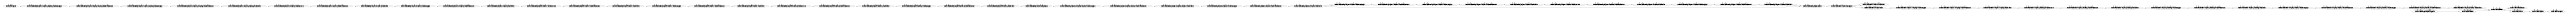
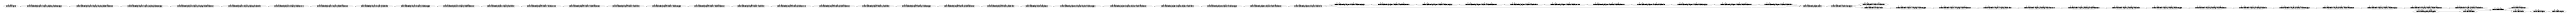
  digraph {
    rankdir=LR
    "root_a_2/tail_a/input_0"
    "root_a_0/backbone_b_5/body_a_10/body_a_16/body_b_26/block_e/conv3x3_0"
    "root_a_0/backbone_b_5/body_a_10/body_a_16/body_b_26/block_e/batch_norm_0"
    "root_a_0/backbone_b_5/body_a_10/body_a_16/body_b_26/block_e/conv3x3_1"
    "root_a_0/backbone_b_5/body_a_10/body_a_16/body_b_26/block_e/batch_norm_1"
    "root_a_0/backbone_b_5/body_a_10/body_a_16/body_b_26/block_e/relu_0"
    "root_a_0/backbone_b_5/body_a_10/body_a_15/block_f/conv1x1_0"
    "root_a_0/backbone_b_5/body_a_10/body_a_15/block_f/batch_norm_0"
    "root_a_0/backbone_b_5/body_a_10/body_a_15/block_f/relu_0"
    "root_a_0/backbone_b_5/body_a_10/body_a_15/block_f/conv3x3_0"
    "root_a_0/backbone_b_5/body_a_10/body_a_15/block_f/batch_norm_1"
    "root_a_0/backbone_b_5/body_a_10/body_a_15/block_f/relu_1"
    "root_a_0/backbone_b_5/body_a_9/block_a_17/block_f/conv1x1_0"
    "root_a_0/backbone_b_5/body_a_9/block_a_17/block_f/batch_norm_0"
    "root_a_0/backbone_b_5/body_a_9/block_a_17/block_f/relu_0"
    "root_a_0/backbone_b_5/body_a_9/block_a_17/block_f/conv3x3_0"
    "root_a_0/backbone_b_5/body_a_9/block_a_17/block_f/batch_norm_1"
    "root_a_0/backbone_b_5/body_a_9/block_a_17/block_f/relu_1"
    "root_a_0/backbone_b_5/body_a_9/block_a_18/block_f/conv1x1_0"
    "root_a_0/backbone_b_5/body_a_9/block_a_18/block_f/batch_norm_0"
    "root_a_0/backbone_b_5/body_a_9/block_a_18/block_f/relu_0"
    "root_a_0/backbone_b_5/body_a_9/block_a_18/block_f/conv3x3_0"
    "root_a_0/backbone_b_5/body_a_9/block_a_18/block_f/batch_norm_1"
    "root_a_0/backbone_b_5/body_a_9/block_a_18/block_f/relu_1"
    "root_a_0/backbone_b_3/blocksr_a/maxpool2x2_0"
    "root_a_0/backbone_b_6/body_e_12/body_a_22/body_b_27/block_b/conv3x3_0"
    "root_a_0/backbone_b_6/body_e_12/body_a_22/body_b_27/block_b/batch_norm_0"
    "root_a_0/backbone_b_6/body_e_12/body_a_22/body_b_27/block_b/relu_0"
    "root_a_0/backbone_b_6/body_e_12/body_a_21/block_b/conv3x3_0"
    "root_a_0/backbone_b_6/body_e_12/body_a_21/block_b/batch_norm_0"
    "root_a_0/backbone_b_6/body_e_12/body_a_21/block_b/relu_0"
    "root_a_0/backbone_b_6/body_e_11/block_a_19/block_e/conv3x3_0"
    "root_a_0/backbone_b_6/body_e/concat_0"
    "root_a_0/backbone_b_6/body_e_11/block_a_19/block_e/batch_norm_0"
    "root_a_0/backbone_b_4/blocksr_b/conv3x3s_0"
    "root_a_0/backbone_b_6/body_e_11/block_a_19/block_e/conv3x3_1"
    "root_a_0/backbone_b_6/body_e_11/block_a_19/block_e/batch_norm_1"
    "root_a_0/backbone_b_6/body_e_11/block_a_19/block_e/relu_0"
    "root_a_0/backbone_b_6/body_e_11/block_a_20/block_f/conv1x1_0"
    "root_a_0/backbone_b_6/body_e_11/block_a_20/block_f/batch_norm_0"
    "root_a_0/backbone_b_6/body_e_11/block_a_20/block_f/relu_0"
    "root_a_0/backbone_b_6/body_e_11/block_a_20/block_f/conv3x3_0"
    "root_a_0/backbone_b_6/body_e_11/block_a_20/block_f/batch_norm_1"
    "root_a_0/backbone_b_6/body_e_11/block_a_20/block_f/relu_1"
    "root_a_0/backbone_b_4/blocksr_b/batch_norm_0"
    "root_a_0/backbone_b_4/blocksr_b/relu_0"
    "root_a_0/backbone_b_7/body_a_14/body_b_25/block_b/conv3x3_0"
    "root_a_0/backbone_b_7/body_a_14/body_b_25/block_b/batch_norm_0"
    "root_a_0/backbone_b_7/body_a_14/body_b_25/block_b/relu_0"
-   "root_a_0/backbone_b_7/body_a_13/block_a_23/block_f/conv1x1_0"
+   "root_a_0/backbone_b_7/body_a_13/block_a_23/block_f/conv1x1_0" [label="root_a_0/backbone_b_7/body_a_13/block_a_23/blocksr_f/conv1x1_0"]
    "root_a_0/backbone_b_7/body_a_13/block_a_23/block_f/batch_norm_0"
    "root_a_0/backbone_b_7/body_a_13/block_a_23/block_f/relu_0"
    "root_a_0/backbone_b_7/body_a_13/block_a_23/block_f/conv3x3_0"
    "root_a_0/backbone_b_7/body_a_13/block_a_23/block_f/batch_norm_1"
    "root_a_0/backbone_b_7/body_a_13/block_a_23/block_f/relu_1"
    "root_a_0/backbone_b_7/body_a_13/block_a_24/block_e/conv3x3_0"
    "root_a_0/backbone_b_7/body_a_13/block_a_24/block_e/batch_norm_0"
    "root_a_0/backbone_b_7/body_a_13/block_a_24/block_e/conv3x3_1"
    "root_a_0/backbone_b_7/body_a_13/block_a_24/block_e/batch_norm_1"
    "root_a_0/backbone_b_7/body_a_13/block_a_24/block_e/relu_0"
    "root_a_1/head_b/affine_0"
    "root_a_1/head_b_8/pool_b/globalavgpool_0"
    "root_a_1/head_b/flatten_0"
    "root_a_1/head_b/batch_norm_0"
    "root_a_1/head_b/relu_0"
    "root_a_1/head_b/logits_0"
    "root_a_1/head_b/output_0"
    "root_a_2/tail_a/input_0" -> "root_a_0/backbone_b_5/body_a_10/body_a_16/body_b_26/block_e/conv3x3_0"
    "root_a_0/backbone_b_5/body_a_10/body_a_16/body_b_26/block_e/conv3x3_0" -> "root_a_0/backbone_b_5/body_a_10/body_a_16/body_b_26/block_e/batch_norm_0"
    "root_a_0/backbone_b_5/body_a_10/body_a_16/body_b_26/block_e/batch_norm_0" -> "root_a_0/backbone_b_5/body_a_10/body_a_16/body_b_26/block_e/conv3x3_1"
    "root_a_0/backbone_b_5/body_a_10/body_a_16/body_b_26/block_e/conv3x3_1" -> "root_a_0/backbone_b_5/body_a_10/body_a_16/body_b_26/block_e/batch_norm_1"
    "root_a_0/backbone_b_5/body_a_10/body_a_16/body_b_26/block_e/batch_norm_1" -> "root_a_0/backbone_b_5/body_a_10/body_a_16/body_b_26/block_e/relu_0"
    "root_a_0/backbone_b_5/body_a_10/body_a_16/body_b_26/block_e/relu_0" -> "root_a_0/backbone_b_5/body_a_10/body_a_15/block_f/conv1x1_0"
    "root_a_0/backbone_b_5/body_a_10/body_a_15/block_f/conv1x1_0" -> "root_a_0/backbone_b_5/body_a_10/body_a_15/block_f/batch_norm_0"
    "root_a_0/backbone_b_5/body_a_10/body_a_15/block_f/batch_norm_0" -> "root_a_0/backbone_b_5/body_a_10/body_a_15/block_f/relu_0"
    "root_a_0/backbone_b_5/body_a_10/body_a_15/block_f/relu_0" -> "root_a_0/backbone_b_5/body_a_10/body_a_15/block_f/conv3x3_0"
    "root_a_0/backbone_b_5/body_a_10/body_a_15/block_f/conv3x3_0" -> "root_a_0/backbone_b_5/body_a_10/body_a_15/block_f/batch_norm_1"
    "root_a_0/backbone_b_5/body_a_10/body_a_15/block_f/batch_norm_1" -> "root_a_0/backbone_b_5/body_a_10/body_a_15/block_f/relu_1"
    "root_a_0/backbone_b_5/body_a_10/body_a_15/block_f/relu_1" -> "root_a_0/backbone_b_5/body_a_9/block_a_17/block_f/conv1x1_0"
    "root_a_0/backbone_b_5/body_a_9/block_a_17/block_f/conv1x1_0" -> "root_a_0/backbone_b_5/body_a_9/block_a_17/block_f/batch_norm_0"
    "root_a_0/backbone_b_5/body_a_9/block_a_17/block_f/batch_norm_0" -> "root_a_0/backbone_b_5/body_a_9/block_a_17/block_f/relu_0"
    "root_a_0/backbone_b_5/body_a_9/block_a_17/block_f/relu_0" -> "root_a_0/backbone_b_5/body_a_9/block_a_17/block_f/conv3x3_0"
    "root_a_0/backbone_b_5/body_a_9/block_a_17/block_f/conv3x3_0" -> "root_a_0/backbone_b_5/body_a_9/block_a_17/block_f/batch_norm_1"
    "root_a_0/backbone_b_5/body_a_9/block_a_17/block_f/batch_norm_1" -> "root_a_0/backbone_b_5/body_a_9/block_a_17/block_f/relu_1"
    "root_a_0/backbone_b_5/body_a_9/block_a_17/block_f/relu_1" -> "root_a_0/backbone_b_5/body_a_9/block_a_18/block_f/conv1x1_0"
    "root_a_0/backbone_b_5/body_a_9/block_a_18/block_f/conv1x1_0" -> "root_a_0/backbone_b_5/body_a_9/block_a_18/block_f/batch_norm_0"
    "root_a_0/backbone_b_5/body_a_9/block_a_18/block_f/batch_norm_0" -> "root_a_0/backbone_b_5/body_a_9/block_a_18/block_f/relu_0"
    "root_a_0/backbone_b_5/body_a_9/block_a_18/block_f/relu_0" -> "root_a_0/backbone_b_5/body_a_9/block_a_18/block_f/conv3x3_0"
    "root_a_0/backbone_b_5/body_a_9/block_a_18/block_f/conv3x3_0" -> "root_a_0/backbone_b_5/body_a_9/block_a_18/block_f/batch_norm_1"
    "root_a_0/backbone_b_5/body_a_9/block_a_18/block_f/batch_norm_1" -> "root_a_0/backbone_b_5/body_a_9/block_a_18/block_f/relu_1"
    "root_a_0/backbone_b_5/body_a_9/block_a_18/block_f/relu_1" -> "root_a_0/backbone_b_3/blocksr_a/maxpool2x2_0"
    "root_a_0/backbone_b_3/blocksr_a/maxpool2x2_0" -> "root_a_0/backbone_b_6/body_e_12/body_a_22/body_b_27/block_b/conv3x3_0"
    "root_a_0/backbone_b_6/body_e_12/body_a_22/body_b_27/block_b/conv3x3_0" -> "root_a_0/backbone_b_6/body_e_12/body_a_22/body_b_27/block_b/batch_norm_0"
    "root_a_0/backbone_b_6/body_e_12/body_a_22/body_b_27/block_b/batch_norm_0" -> "root_a_0/backbone_b_6/body_e_12/body_a_22/body_b_27/block_b/relu_0"
    "root_a_0/backbone_b_6/body_e_12/body_a_22/body_b_27/block_b/relu_0" -> "root_a_0/backbone_b_6/body_e_12/body_a_21/block_b/conv3x3_0"
    "root_a_0/backbone_b_6/body_e_12/body_a_21/block_b/conv3x3_0" -> "root_a_0/backbone_b_6/body_e_12/body_a_21/block_b/batch_norm_0"
    "root_a_0/backbone_b_6/body_e_12/body_a_21/block_b/batch_norm_0" -> "root_a_0/backbone_b_6/body_e_12/body_a_21/block_b/relu_0"
    "root_a_0/backbone_b_6/body_e_12/body_a_21/block_b/relu_0" -> "root_a_0/backbone_b_6/body_e_11/block_a_19/block_e/conv3x3_0"
    "root_a_0/backbone_b_6/body_e_12/body_a_21/block_b/relu_0" -> "root_a_0/backbone_b_6/body_e/concat_0"
    "root_a_0/backbone_b_6/body_e_11/block_a_19/block_e/conv3x3_0" -> "root_a_0/backbone_b_6/body_e_11/block_a_19/block_e/batch_norm_0"
    "root_a_0/backbone_b_6/body_e/concat_0" -> "root_a_0/backbone_b_4/blocksr_b/conv3x3s_0"
    "root_a_0/backbone_b_6/body_e_11/block_a_19/block_e/batch_norm_0" -> "root_a_0/backbone_b_6/body_e_11/block_a_19/block_e/conv3x3_1"
    "root_a_0/backbone_b_4/blocksr_b/conv3x3s_0" -> "root_a_0/backbone_b_4/blocksr_b/batch_norm_0"
    "root_a_0/backbone_b_4/blocksr_b/conv3x3s_0" -> "root_a_0/backbone_b_4/blocksr_b/relu_0"
    "root_a_0/backbone_b_6/body_e_11/block_a_19/block_e/conv3x3_1" -> "root_a_0/backbone_b_6/body_e_11/block_a_19/block_e/batch_norm_1"
    "root_a_0/backbone_b_6/body_e_11/block_a_19/block_e/batch_norm_1" -> "root_a_0/backbone_b_6/body_e_11/block_a_19/block_e/relu_0"
    "root_a_0/backbone_b_6/body_e_11/block_a_19/block_e/relu_0" -> "root_a_0/backbone_b_6/body_e_11/block_a_20/block_f/conv1x1_0"
    "root_a_0/backbone_b_6/body_e_11/block_a_20/block_f/conv1x1_0" -> "root_a_0/backbone_b_6/body_e_11/block_a_20/block_f/batch_norm_0"
    "root_a_0/backbone_b_6/body_e_11/block_a_20/block_f/batch_norm_0" -> "root_a_0/backbone_b_6/body_e_11/block_a_20/block_f/relu_0"
    "root_a_0/backbone_b_6/body_e_11/block_a_20/block_f/relu_0" -> "root_a_0/backbone_b_6/body_e_11/block_a_20/block_f/conv3x3_0"
    "root_a_0/backbone_b_6/body_e_11/block_a_20/block_f/conv3x3_0" -> "root_a_0/backbone_b_6/body_e_11/block_a_20/block_f/batch_norm_1"
    "root_a_0/backbone_b_6/body_e_11/block_a_20/block_f/batch_norm_1" -> "root_a_0/backbone_b_6/body_e_11/block_a_20/block_f/relu_1"
    "root_a_0/backbone_b_6/body_e_11/block_a_20/block_f/relu_1" -> "root_a_0/backbone_b_6/body_e/concat_0"
    "root_a_0/backbone_b_4/blocksr_b/relu_0" -> "root_a_0/backbone_b_7/body_a_14/body_b_25/block_b/conv3x3_0"
    "root_a_0/backbone_b_7/body_a_14/body_b_25/block_b/conv3x3_0" -> "root_a_0/backbone_b_7/body_a_14/body_b_25/block_b/batch_norm_0"
    "root_a_0/backbone_b_7/body_a_14/body_b_25/block_b/batch_norm_0" -> "root_a_0/backbone_b_7/body_a_14/body_b_25/block_b/relu_0"
    "root_a_0/backbone_b_7/body_a_14/body_b_25/block_b/relu_0" -> "root_a_0/backbone_b_7/body_a_13/block_a_23/block_f/conv1x1_0"
    "root_a_0/backbone_b_7/body_a_13/block_a_23/block_f/conv1x1_0" -> "root_a_0/backbone_b_7/body_a_13/block_a_23/block_f/batch_norm_0"
    "root_a_0/backbone_b_7/body_a_13/block_a_23/block_f/batch_norm_0" -> "root_a_0/backbone_b_7/body_a_13/block_a_23/block_f/relu_0"
    "root_a_0/backbone_b_7/body_a_13/block_a_23/block_f/relu_0" -> "root_a_0/backbone_b_7/body_a_13/block_a_23/block_f/conv3x3_0"
    "root_a_0/backbone_b_7/body_a_13/block_a_23/block_f/conv3x3_0" -> "root_a_0/backbone_b_7/body_a_13/block_a_23/block_f/batch_norm_1"
    "root_a_0/backbone_b_7/body_a_13/block_a_23/block_f/batch_norm_1" -> "root_a_0/backbone_b_7/body_a_13/block_a_23/block_f/relu_1"
    "root_a_0/backbone_b_7/body_a_13/block_a_23/block_f/relu_1" -> "root_a_0/backbone_b_7/body_a_13/block_a_24/block_e/conv3x3_0"
    "root_a_0/backbone_b_7/body_a_13/block_a_24/block_e/conv3x3_0" -> "root_a_0/backbone_b_7/body_a_13/block_a_24/block_e/batch_norm_0"
    "root_a_0/backbone_b_7/body_a_13/block_a_24/block_e/batch_norm_0" -> "root_a_0/backbone_b_7/body_a_13/block_a_24/block_e/conv3x3_1"
    "root_a_0/backbone_b_7/body_a_13/block_a_24/block_e/conv3x3_1" -> "root_a_0/backbone_b_7/body_a_13/block_a_24/block_e/batch_norm_1"
    "root_a_0/backbone_b_7/body_a_13/block_a_24/block_e/batch_norm_1" -> "root_a_0/backbone_b_7/body_a_13/block_a_24/block_e/relu_0"
    "root_a_0/backbone_b_7/body_a_13/block_a_24/block_e/relu_0" -> "root_a_1/head_b/affine_0"
    "root_a_1/head_b/affine_0" -> "root_a_1/head_b/batch_norm_0"
    "root_a_1/head_b/affine_0" -> "root_a_1/head_b/relu_0"
    "root_a_1/head_b_8/pool_b/globalavgpool_0" -> "root_a_1/head_b/flatten_0"
    "root_a_1/head_b/flatten_0" -> "root_a_1/head_b/affine_0"
    "root_a_1/head_b/relu_0" -> "root_a_1/head_b/logits_0"
    "root_a_1/head_b/logits_0" -> "root_a_1/head_b/output_0"
  }
